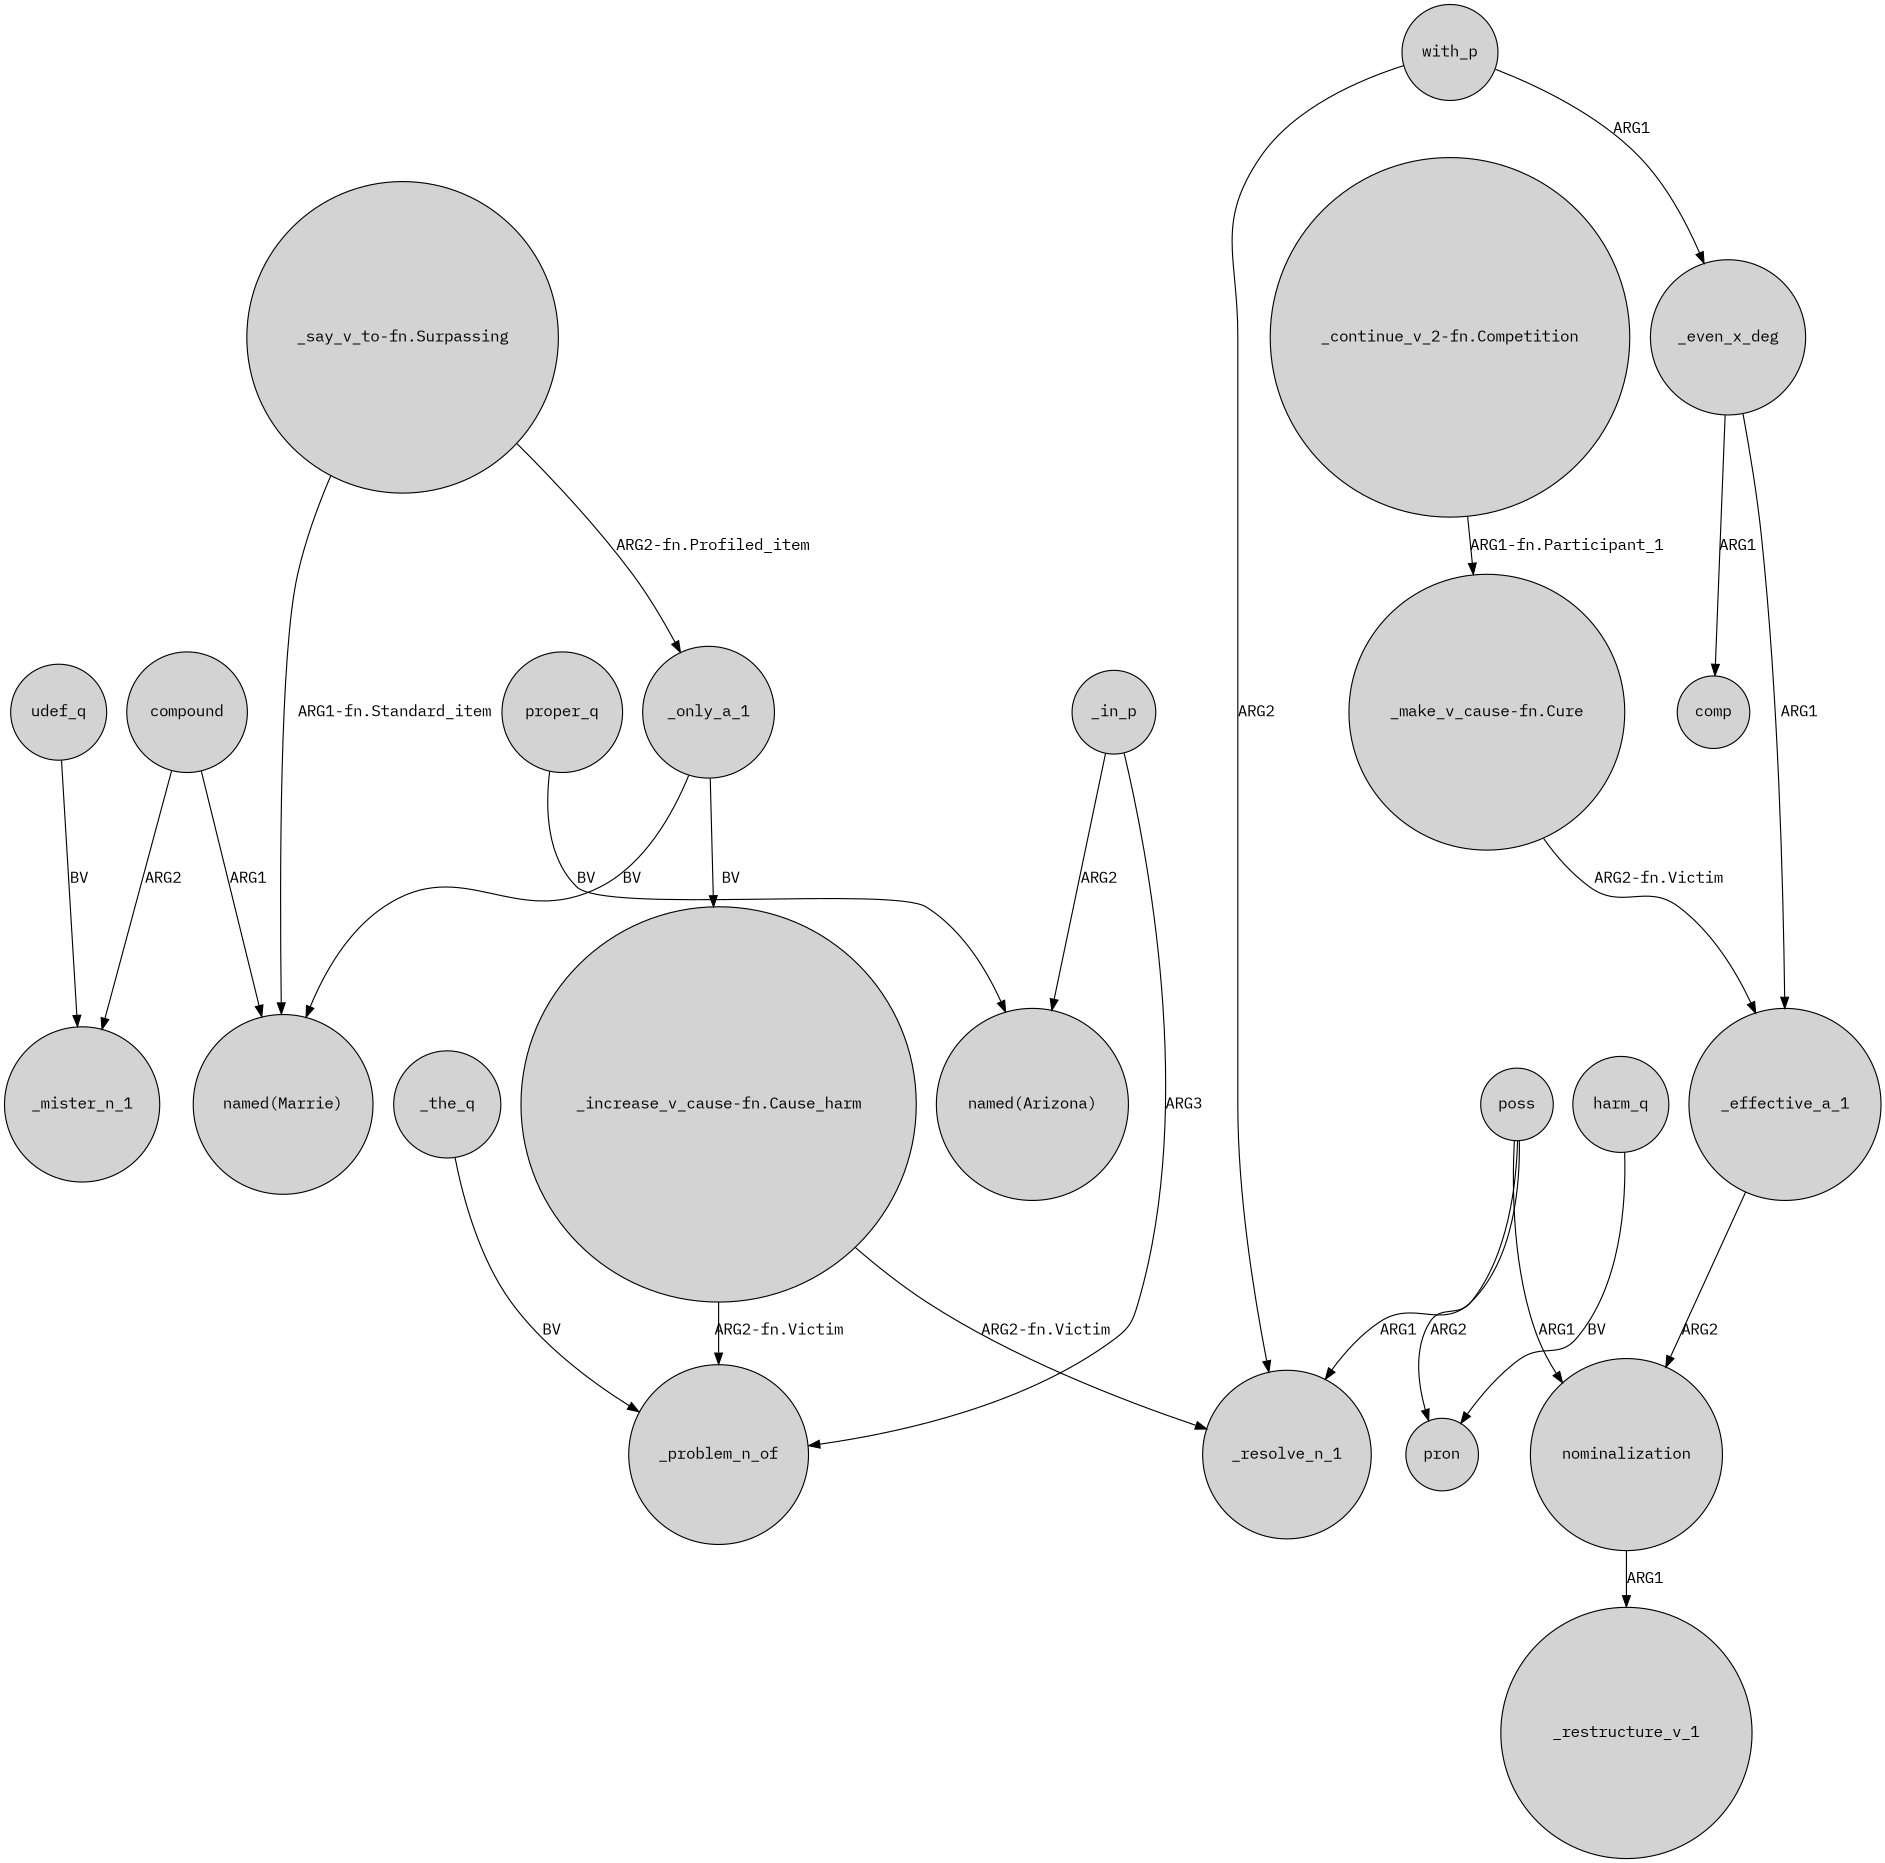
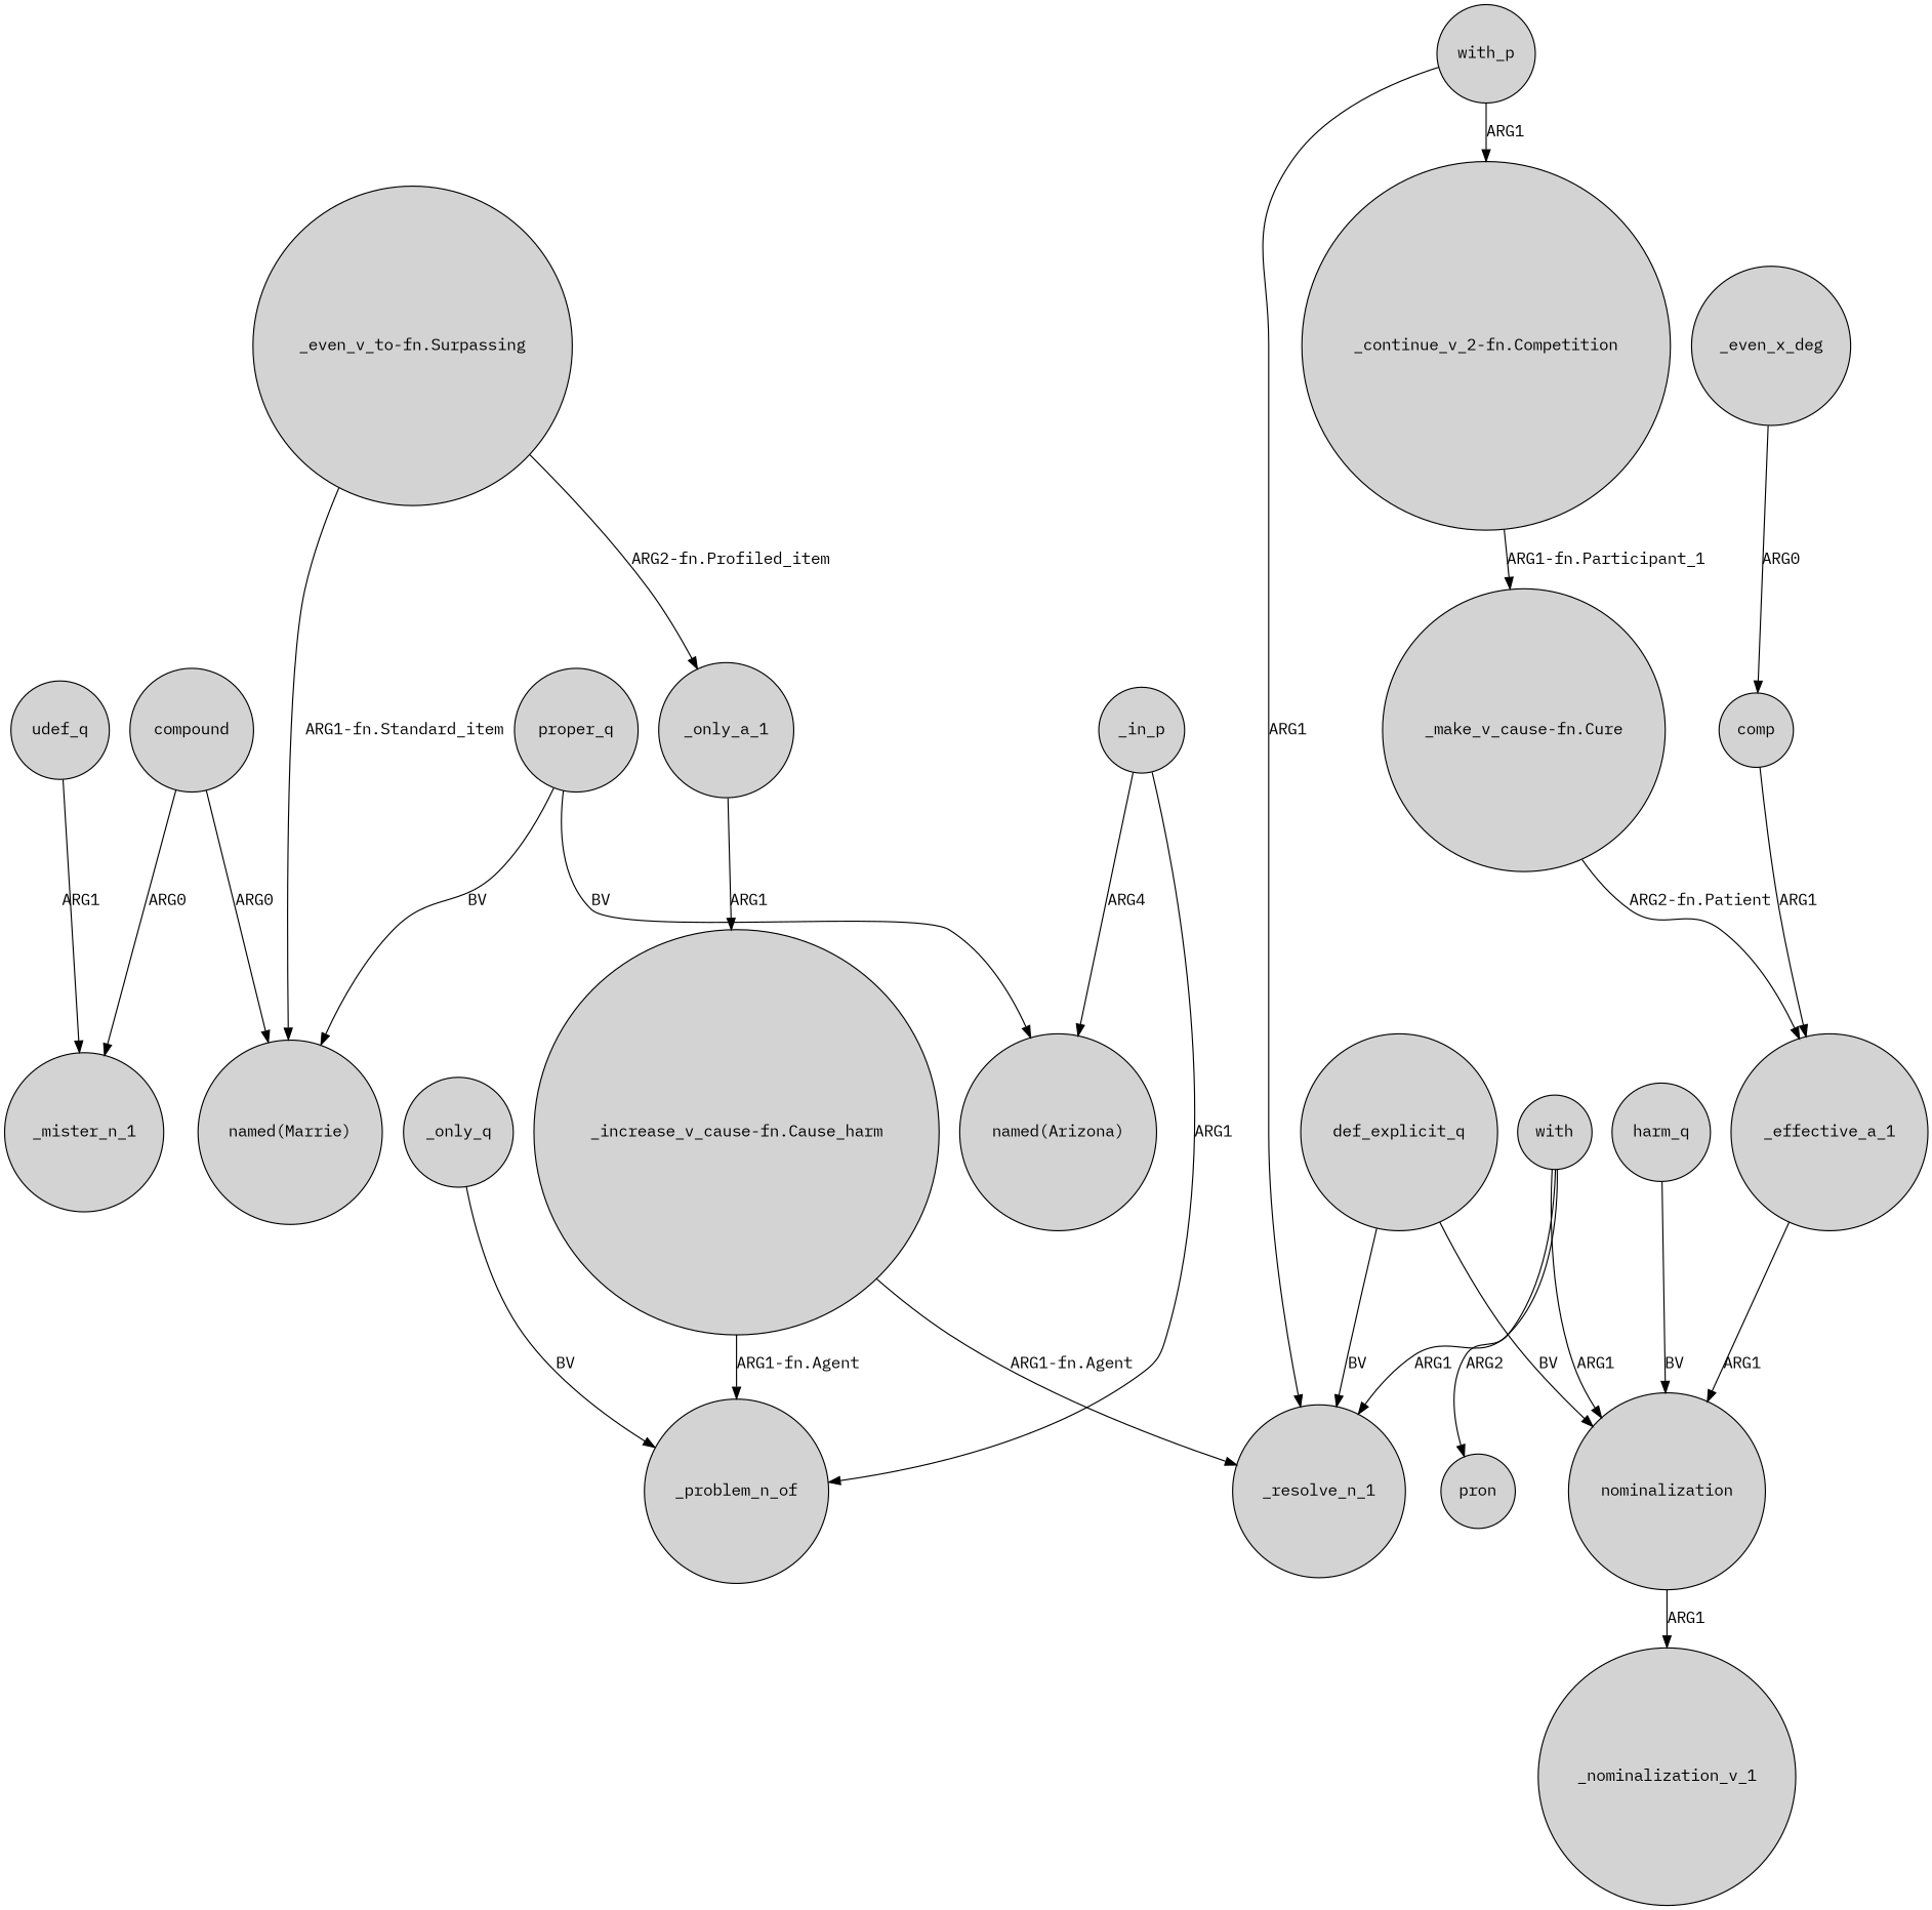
  digraph {
    fontname="IBM Plex Mono"
    node [fontname="IBM Plex Mono" shape=circle style=filled]
    edge [fontname="IBM Plex Mono"]
    compound
    _mister_n_1
    "named(Marrie)"
    proper_q
    "named(Arizona)"
-   poss
+   poss [label=with]
    _resolve_n_1
    nominalization
    pron
-   _restructure_v_1
+   _restructure_v_1 [label=_nominalization_v_1]
    "_increase_v_cause-fn.Cause_harm"
    _problem_n_of
    with_p
    "_continue_v_2-fn.Competition"
    "_make_v_cause-fn.Cure"
+   def_explicit_q
    _effective_a_1
    udef_q
-   _the_q
+   _the_q [label=_only_q]
    n20 [label=harm_q]
    _in_p
-   "_say_v_to-fn.Surpassing"
+   "_say_v_to-fn.Surpassing" [label="_even_v_to-fn.Surpassing"]
    _only_a_1
    _even_x_deg
    comp
-   compound -> _mister_n_1 [label=ARG2]
-   compound -> "named(Marrie)" [label=ARG1]
-   _only_a_1 -> "named(Marrie)" [label=BV]
+   compound -> _mister_n_1 [label=ARG0]
+   compound -> "named(Marrie)" [label=ARG0]
+   proper_q -> "named(Marrie)" [label=BV]
    proper_q -> "named(Arizona)" [label=BV]
    poss -> _resolve_n_1 [label=ARG1]
    poss -> nominalization [label=ARG1]
    poss -> pron [label=ARG2]
    nominalization -> _restructure_v_1 [label=ARG1]
-   "_increase_v_cause-fn.Cause_harm" -> _resolve_n_1 [label="ARG2-fn.Victim"]
-   "_increase_v_cause-fn.Cause_harm" -> _problem_n_of [label="ARG2-fn.Victim"]
-   with_p -> _resolve_n_1 [label=ARG2]
-   with_p -> _even_x_deg [label=ARG1]
+   "_increase_v_cause-fn.Cause_harm" -> _resolve_n_1 [label="ARG1-fn.Agent"]
+   "_increase_v_cause-fn.Cause_harm" -> _problem_n_of [label="ARG1-fn.Agent"]
+   with_p -> _resolve_n_1 [label=ARG1]
+   with_p -> "_continue_v_2-fn.Competition" [label=ARG1]
    "_continue_v_2-fn.Competition" -> "_make_v_cause-fn.Cure" [label="ARG1-fn.Participant_1"]
-   "_make_v_cause-fn.Cure" -> _effective_a_1 [label="ARG2-fn.Victim"]
-   _effective_a_1 -> nominalization [label=ARG2]
-   udef_q -> _mister_n_1 [label=BV]
+   "_make_v_cause-fn.Cure" -> _effective_a_1 [label="ARG2-fn.Patient"]
+   def_explicit_q -> _resolve_n_1 [label=BV]
+   def_explicit_q -> nominalization [label=BV]
+   _effective_a_1 -> nominalization [label=ARG1]
+   udef_q -> _mister_n_1 [label=ARG1]
    _the_q -> _problem_n_of [label=BV]
-   n20 -> pron [label=BV]
-   _in_p -> "named(Arizona)" [label=ARG2]
-   _in_p -> _problem_n_of [label=ARG3]
+   n20 -> nominalization [label=BV]
+   _in_p -> "named(Arizona)" [label=ARG4]
+   _in_p -> _problem_n_of [label=ARG1]
    "_say_v_to-fn.Surpassing" -> "named(Marrie)" [label="ARG1-fn.Standard_item"]
    "_say_v_to-fn.Surpassing" -> _only_a_1 [label="ARG2-fn.Profiled_item"]
-   _only_a_1 -> "_increase_v_cause-fn.Cause_harm" [label=BV]
-   _even_x_deg -> comp [label=ARG1]
-   _even_x_deg -> _effective_a_1 [label=ARG1]
+   _only_a_1 -> "_increase_v_cause-fn.Cause_harm" [label=ARG1]
+   _even_x_deg -> comp [label=ARG0]
+   comp -> _effective_a_1 [label=ARG1]
  }
